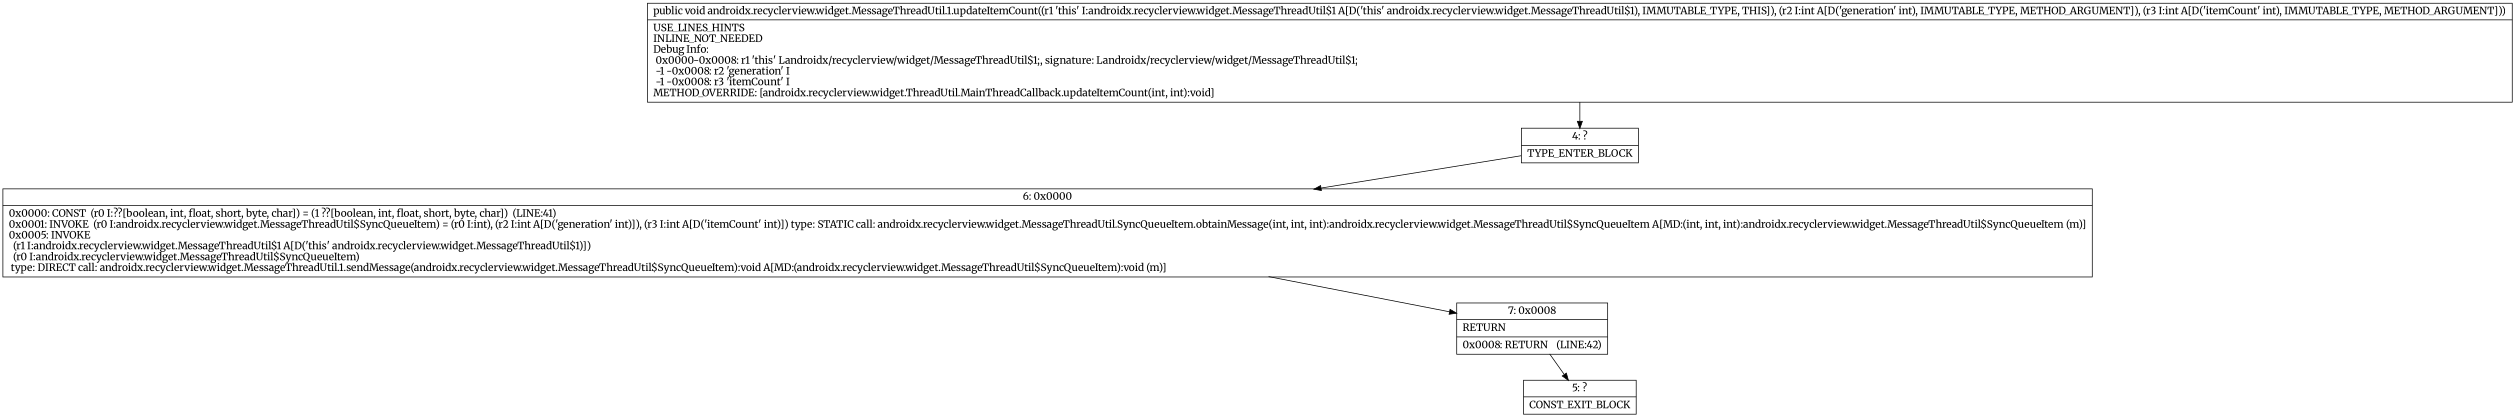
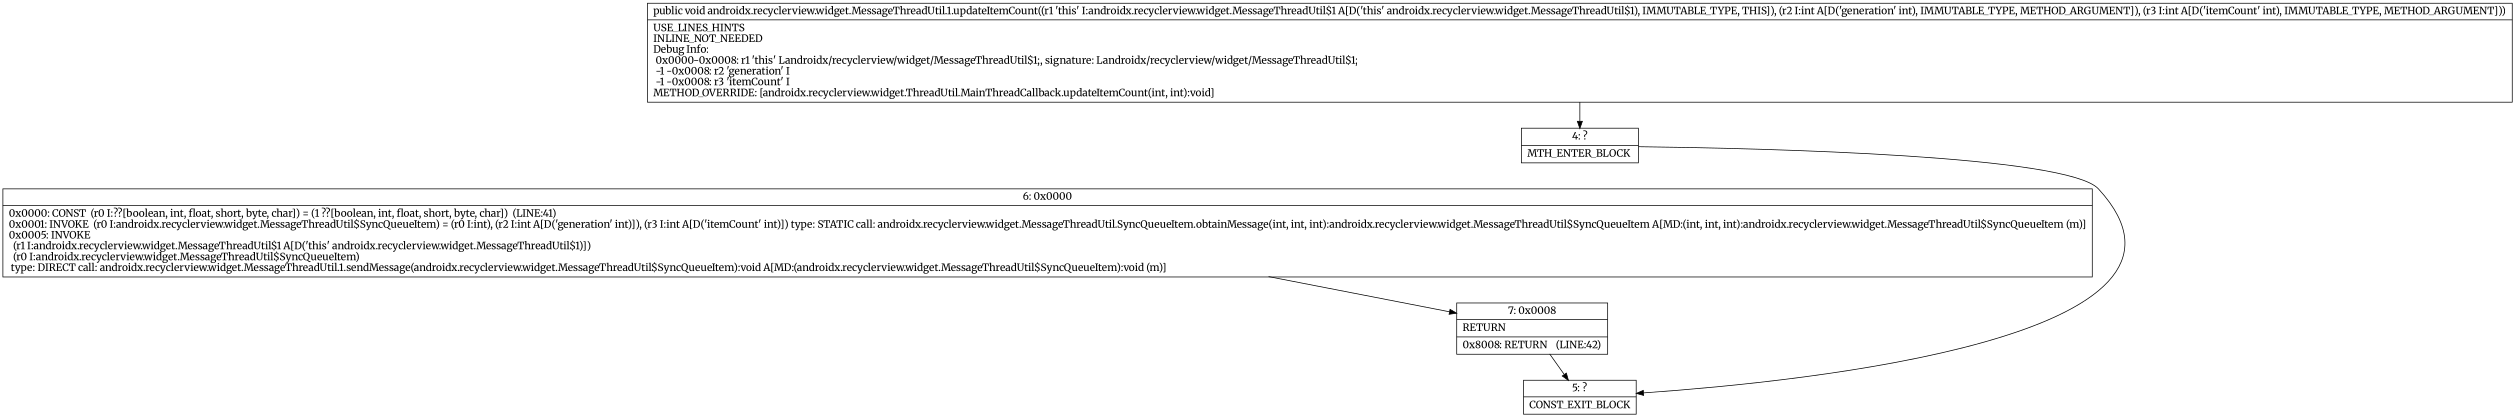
  digraph {
    fontname=Merriweather
    node [fontname=Merriweather shape=record]
    edge [fontname=Merriweather]
-   n1 [label="{4\:\ ?|TYPE_ENTER_BLOCK\l}"]
+   n1 [label="{4\:\ ?|MTH_ENTER_BLOCK\l}"]
    n2 [label="{6\:\ 0x0000|0x0000: CONST  (r0 I:??[boolean, int, float, short, byte, char]) = (1 ??[boolean, int, float, short, byte, char])  (LINE:41)\l0x0001: INVOKE  (r0 I:androidx.recyclerview.widget.MessageThreadUtil$SyncQueueItem) = (r0 I:int), (r2 I:int A[D('generation' int)]), (r3 I:int A[D('itemCount' int)]) type: STATIC call: androidx.recyclerview.widget.MessageThreadUtil.SyncQueueItem.obtainMessage(int, int, int):androidx.recyclerview.widget.MessageThreadUtil$SyncQueueItem A[MD:(int, int, int):androidx.recyclerview.widget.MessageThreadUtil$SyncQueueItem (m)]\l0x0005: INVOKE  \l  (r1 I:androidx.recyclerview.widget.MessageThreadUtil$1 A[D('this' androidx.recyclerview.widget.MessageThreadUtil$1)])\l  (r0 I:androidx.recyclerview.widget.MessageThreadUtil$SyncQueueItem)\l type: DIRECT call: androidx.recyclerview.widget.MessageThreadUtil.1.sendMessage(androidx.recyclerview.widget.MessageThreadUtil$SyncQueueItem):void A[MD:(androidx.recyclerview.widget.MessageThreadUtil$SyncQueueItem):void (m)]\l}"]
-   n3 [label="{7\:\ 0x0008|RETURN\l|0x0008: RETURN    (LINE:42)\l}"]
+   n3 [label="{7\:\ 0x0008|RETURN\l|0x8008: RETURN    (LINE:42)\l}"]
    n4 [label="{5\:\ ?|CONST_EXIT_BLOCK\l}"]
    n5 [label="{public void androidx.recyclerview.widget.MessageThreadUtil.1.updateItemCount((r1 'this' I:androidx.recyclerview.widget.MessageThreadUtil$1 A[D('this' androidx.recyclerview.widget.MessageThreadUtil$1), IMMUTABLE_TYPE, THIS]), (r2 I:int A[D('generation' int), IMMUTABLE_TYPE, METHOD_ARGUMENT]), (r3 I:int A[D('itemCount' int), IMMUTABLE_TYPE, METHOD_ARGUMENT]))  | USE_LINES_HINTS\lINLINE_NOT_NEEDED\lDebug Info:\l  0x0000\-0x0008: r1 'this' Landroidx\/recyclerview\/widget\/MessageThreadUtil$1;, signature: Landroidx\/recyclerview\/widget\/MessageThreadUtil$1;\l  \-1 \-0x0008: r2 'generation' I\l  \-1 \-0x0008: r3 'itemCount' I\lMETHOD_OVERRIDE: [androidx.recyclerview.widget.ThreadUtil.MainThreadCallback.updateItemCount(int, int):void]\l}"]
-   n1 -> n2
+   n1 -> n4
    n2 -> n3
    n3 -> n4
    n5 -> n1
  }
